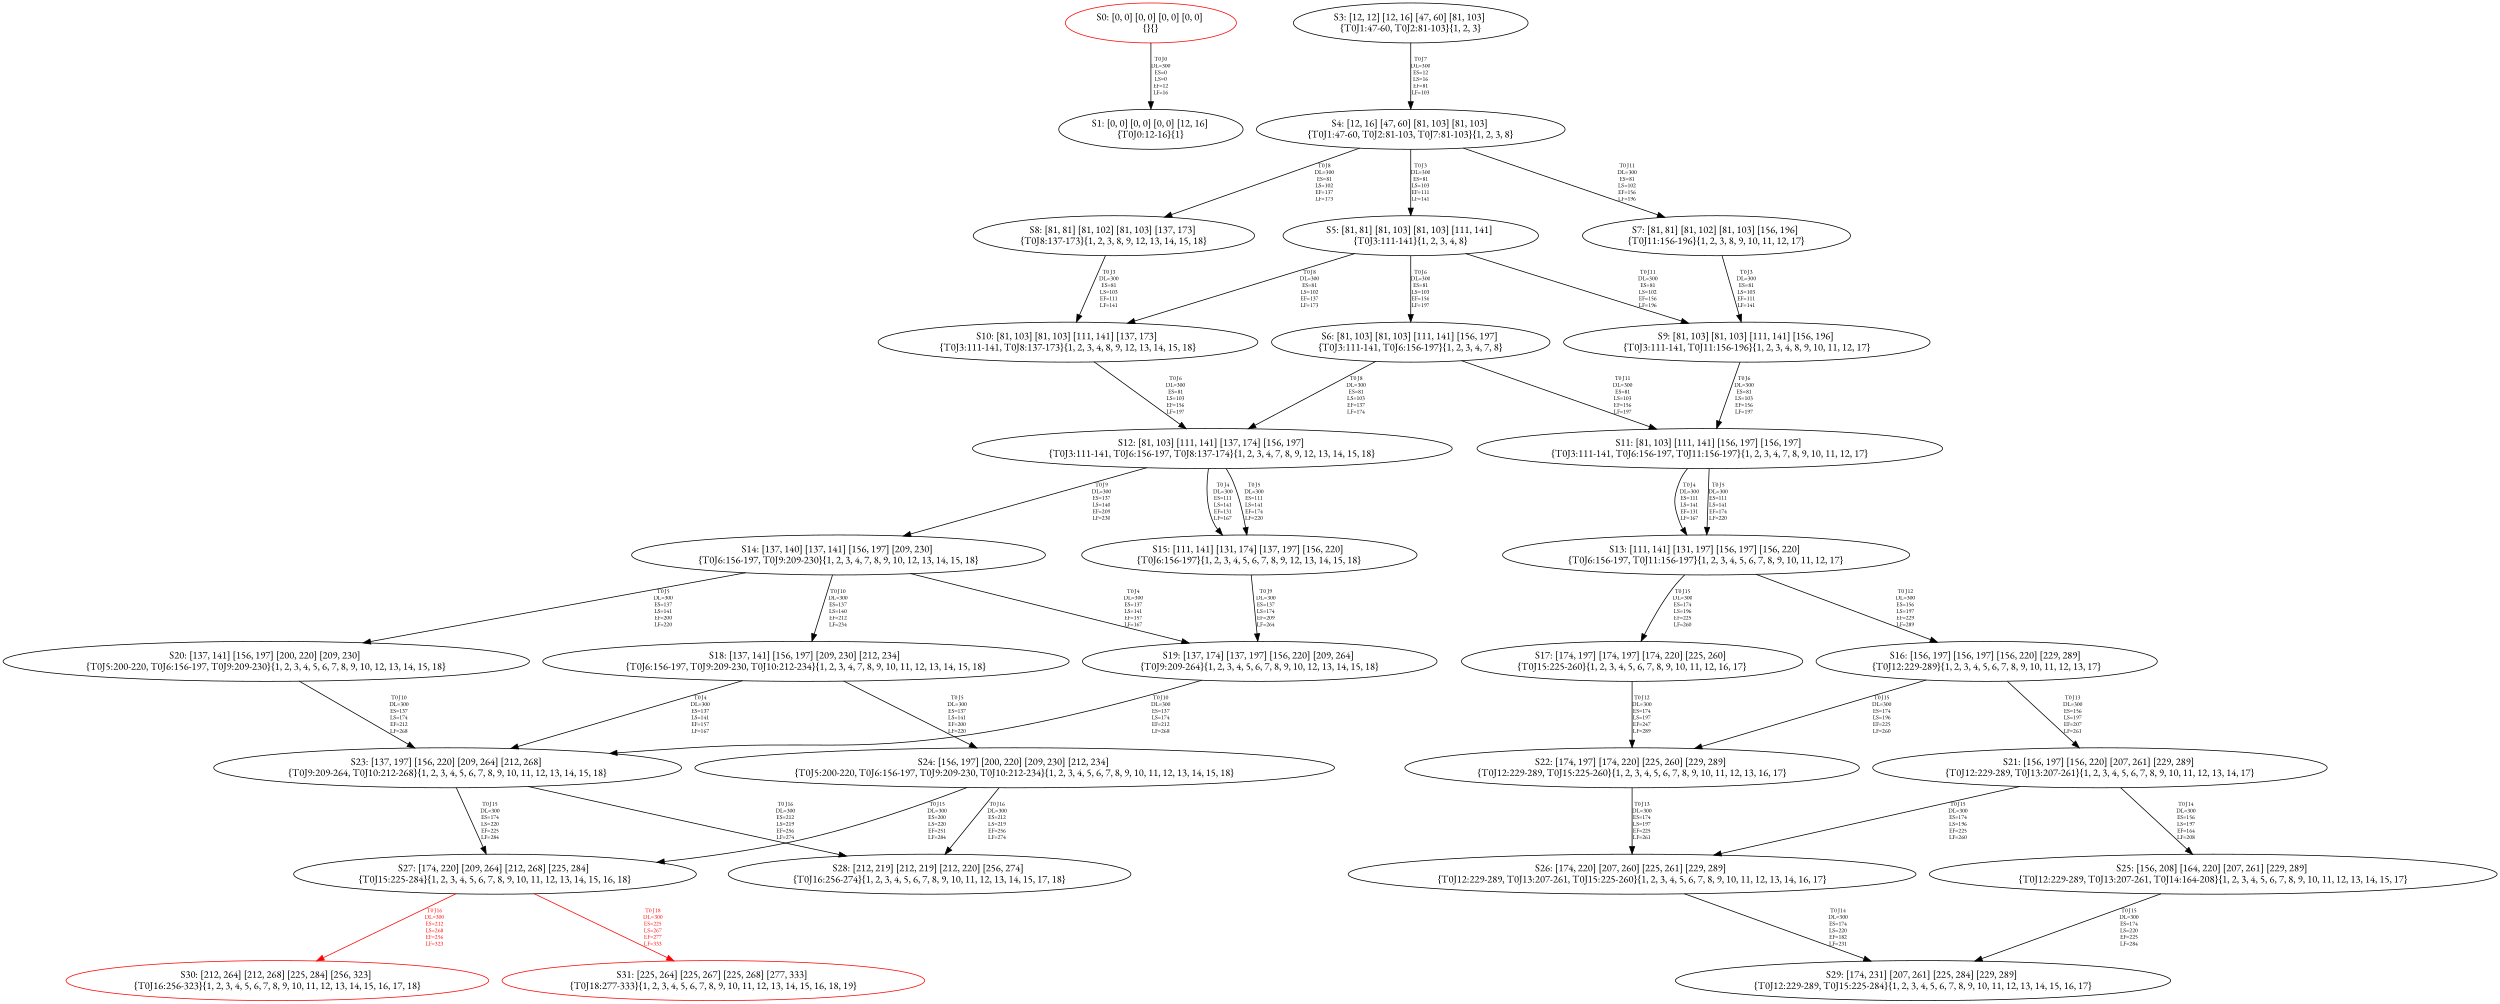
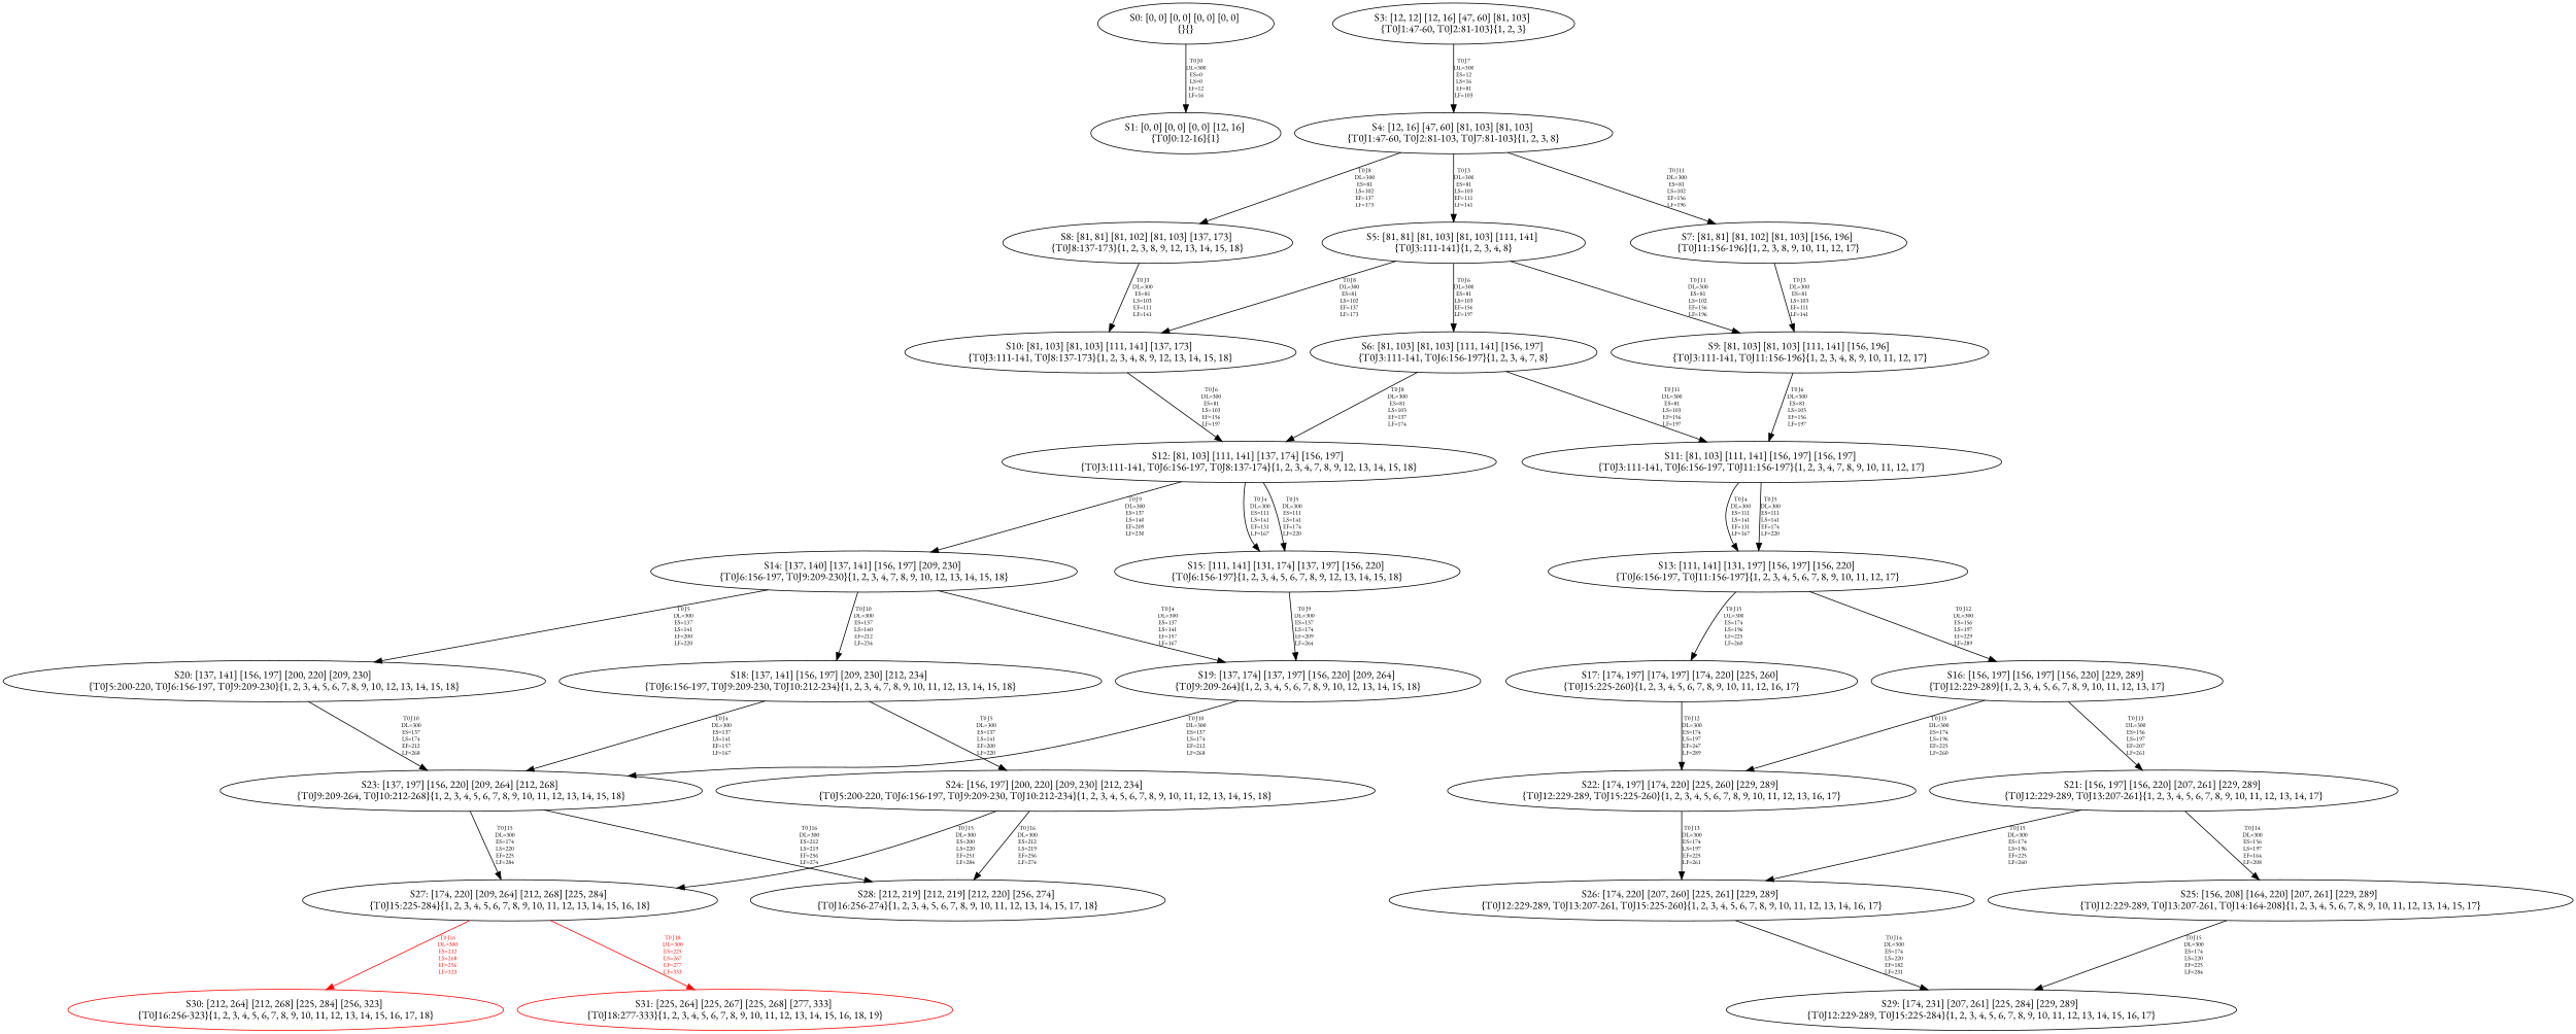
  digraph {
    fontname="EB Garamond"
    node [fontname="EB Garamond"]
    edge [fontname="EB Garamond" fontsize=8]
-   n1 [label="S0: [0, 0] [0, 0] [0, 0] [0, 0] \n{}{}" color=Red]
+   n1 [label="S0: [0, 0] [0, 0] [0, 0] [0, 0] \n{}{}"]
    n2 [label="S1: [0, 0] [0, 0] [0, 0] [12, 16] \n{T0J0:12-16}{1}"]
    n3 [label="S3: [12, 12] [12, 16] [47, 60] [81, 103] \n{T0J1:47-60, T0J2:81-103}{1, 2, 3}"]
    n4 [label="S4: [12, 16] [47, 60] [81, 103] [81, 103] \n{T0J1:47-60, T0J2:81-103, T0J7:81-103}{1, 2, 3, 8}"]
    n5 [label="S5: [81, 81] [81, 103] [81, 103] [111, 141] \n{T0J3:111-141}{1, 2, 3, 4, 8}"]
    n6 [label="S7: [81, 81] [81, 102] [81, 103] [156, 196] \n{T0J11:156-196}{1, 2, 3, 8, 9, 10, 11, 12, 17}"]
    n7 [label="S8: [81, 81] [81, 102] [81, 103] [137, 173] \n{T0J8:137-173}{1, 2, 3, 8, 9, 12, 13, 14, 15, 18}"]
    n8 [label="S6: [81, 103] [81, 103] [111, 141] [156, 197] \n{T0J3:111-141, T0J6:156-197}{1, 2, 3, 4, 7, 8}"]
    n9 [label="S9: [81, 103] [81, 103] [111, 141] [156, 196] \n{T0J3:111-141, T0J11:156-196}{1, 2, 3, 4, 8, 9, 10, 11, 12, 17}"]
    n10 [label="S10: [81, 103] [81, 103] [111, 141] [137, 173] \n{T0J3:111-141, T0J8:137-173}{1, 2, 3, 4, 8, 9, 12, 13, 14, 15, 18}"]
    n11 [label="S11: [81, 103] [111, 141] [156, 197] [156, 197] \n{T0J3:111-141, T0J6:156-197, T0J11:156-197}{1, 2, 3, 4, 7, 8, 9, 10, 11, 12, 17}"]
    n12 [label="S12: [81, 103] [111, 141] [137, 174] [156, 197] \n{T0J3:111-141, T0J6:156-197, T0J8:137-174}{1, 2, 3, 4, 7, 8, 9, 12, 13, 14, 15, 18}"]
    n13 [label="S13: [111, 141] [131, 197] [156, 197] [156, 220] \n{T0J6:156-197, T0J11:156-197}{1, 2, 3, 4, 5, 6, 7, 8, 9, 10, 11, 12, 17}"]
    n14 [label="S14: [137, 140] [137, 141] [156, 197] [209, 230] \n{T0J6:156-197, T0J9:209-230}{1, 2, 3, 4, 7, 8, 9, 10, 12, 13, 14, 15, 18}"]
    n15 [label="S15: [111, 141] [131, 174] [137, 197] [156, 220] \n{T0J6:156-197}{1, 2, 3, 4, 5, 6, 7, 8, 9, 12, 13, 14, 15, 18}"]
    n16 [label="S16: [156, 197] [156, 197] [156, 220] [229, 289] \n{T0J12:229-289}{1, 2, 3, 4, 5, 6, 7, 8, 9, 10, 11, 12, 13, 17}"]
    n17 [label="S17: [174, 197] [174, 197] [174, 220] [225, 260] \n{T0J15:225-260}{1, 2, 3, 4, 5, 6, 7, 8, 9, 10, 11, 12, 16, 17}"]
    n18 [label="S18: [137, 141] [156, 197] [209, 230] [212, 234] \n{T0J6:156-197, T0J9:209-230, T0J10:212-234}{1, 2, 3, 4, 7, 8, 9, 10, 11, 12, 13, 14, 15, 18}"]
    n19 [label="S19: [137, 174] [137, 197] [156, 220] [209, 264] \n{T0J9:209-264}{1, 2, 3, 4, 5, 6, 7, 8, 9, 10, 12, 13, 14, 15, 18}"]
    n20 [label="S20: [137, 141] [156, 197] [200, 220] [209, 230] \n{T0J5:200-220, T0J6:156-197, T0J9:209-230}{1, 2, 3, 4, 5, 6, 7, 8, 9, 10, 12, 13, 14, 15, 18}"]
    n21 [label="S21: [156, 197] [156, 220] [207, 261] [229, 289] \n{T0J12:229-289, T0J13:207-261}{1, 2, 3, 4, 5, 6, 7, 8, 9, 10, 11, 12, 13, 14, 17}"]
    n22 [label="S22: [174, 197] [174, 220] [225, 260] [229, 289] \n{T0J12:229-289, T0J15:225-260}{1, 2, 3, 4, 5, 6, 7, 8, 9, 10, 11, 12, 13, 16, 17}"]
    n23 [label="S23: [137, 197] [156, 220] [209, 264] [212, 268] \n{T0J9:209-264, T0J10:212-268}{1, 2, 3, 4, 5, 6, 7, 8, 9, 10, 11, 12, 13, 14, 15, 18}"]
    n24 [label="S24: [156, 197] [200, 220] [209, 230] [212, 234] \n{T0J5:200-220, T0J6:156-197, T0J9:209-230, T0J10:212-234}{1, 2, 3, 4, 5, 6, 7, 8, 9, 10, 11, 12, 13, 14, 15, 18}"]
    n25 [label="S25: [156, 208] [164, 220] [207, 261] [229, 289] \n{T0J12:229-289, T0J13:207-261, T0J14:164-208}{1, 2, 3, 4, 5, 6, 7, 8, 9, 10, 11, 12, 13, 14, 15, 17}"]
    n26 [label="S26: [174, 220] [207, 260] [225, 261] [229, 289] \n{T0J12:229-289, T0J13:207-261, T0J15:225-260}{1, 2, 3, 4, 5, 6, 7, 8, 9, 10, 11, 12, 13, 14, 16, 17}"]
    n27 [label="S27: [174, 220] [209, 264] [212, 268] [225, 284] \n{T0J15:225-284}{1, 2, 3, 4, 5, 6, 7, 8, 9, 10, 11, 12, 13, 14, 15, 16, 18}"]
    n28 [label="S28: [212, 219] [212, 219] [212, 220] [256, 274] \n{T0J16:256-274}{1, 2, 3, 4, 5, 6, 7, 8, 9, 10, 11, 12, 13, 14, 15, 17, 18}"]
    n29 [label="S29: [174, 231] [207, 261] [225, 284] [229, 289] \n{T0J12:229-289, T0J15:225-284}{1, 2, 3, 4, 5, 6, 7, 8, 9, 10, 11, 12, 13, 14, 15, 16, 17}"]
    n30 [color=Red label="S30: [212, 264] [212, 268] [225, 284] [256, 323] \n{T0J16:256-323}{1, 2, 3, 4, 5, 6, 7, 8, 9, 10, 11, 12, 13, 14, 15, 16, 17, 18}"]
    n31 [color=Red label="S31: [225, 264] [225, 267] [225, 268] [277, 333] \n{T0J18:277-333}{1, 2, 3, 4, 5, 6, 7, 8, 9, 10, 11, 12, 13, 14, 15, 16, 18, 19}"]
    n1 -> n2 [label="T0 J0\nDL=300\nES=0\nLS=0\nEF=12\nLF=16"]
    n3 -> n4 [label="T0 J7\nDL=300\nES=12\nLS=16\nEF=81\nLF=103"]
    n4 -> n5 [label="T0 J3\nDL=300\nES=81\nLS=103\nEF=111\nLF=141"]
    n4 -> n6 [label="T0 J11\nDL=300\nES=81\nLS=102\nEF=156\nLF=196"]
    n4 -> n7 [label="T0 J8\nDL=300\nES=81\nLS=102\nEF=137\nLF=173"]
    n5 -> n8 [label="T0 J6\nDL=300\nES=81\nLS=103\nEF=156\nLF=197"]
    n5 -> n9 [label="T0 J11\nDL=300\nES=81\nLS=102\nEF=156\nLF=196"]
    n5 -> n10 [label="T0 J8\nDL=300\nES=81\nLS=102\nEF=137\nLF=173"]
    n6 -> n9 [label="T0 J3\nDL=300\nES=81\nLS=103\nEF=111\nLF=141"]
    n7 -> n10 [label="T0 J3\nDL=300\nES=81\nLS=103\nEF=111\nLF=141"]
    n8 -> n11 [label="T0 J11\nDL=300\nES=81\nLS=103\nEF=156\nLF=197"]
    n8 -> n12 [label="T0 J8\nDL=300\nES=81\nLS=103\nEF=137\nLF=174"]
    n9 -> n11 [label="T0 J6\nDL=300\nES=81\nLS=103\nEF=156\nLF=197"]
    n10 -> n12 [label="T0 J6\nDL=300\nES=81\nLS=103\nEF=156\nLF=197"]
    n11 -> n13 [label="T0 J4\nDL=300\nES=111\nLS=141\nEF=131\nLF=167"]
    n11 -> n13 [label="T0 J5\nDL=300\nES=111\nLS=141\nEF=174\nLF=220"]
    n12 -> n14 [label="T0 J9\nDL=300\nES=137\nLS=140\nEF=209\nLF=230"]
    n12 -> n15 [label="T0 J4\nDL=300\nES=111\nLS=141\nEF=131\nLF=167"]
    n12 -> n15 [label="T0 J5\nDL=300\nES=111\nLS=141\nEF=174\nLF=220"]
    n13 -> n16 [label="T0 J12\nDL=300\nES=156\nLS=197\nEF=229\nLF=289"]
    n13 -> n17 [label="T0 J15\nDL=300\nES=174\nLS=196\nEF=225\nLF=260"]
    n14 -> n18 [label="T0 J10\nDL=300\nES=137\nLS=140\nEF=212\nLF=234"]
    n14 -> n19 [label="T0 J4\nDL=300\nES=137\nLS=141\nEF=157\nLF=167"]
    n14 -> n20 [label="T0 J5\nDL=300\nES=137\nLS=141\nEF=200\nLF=220"]
    n15 -> n19 [label="T0 J9\nDL=300\nES=137\nLS=174\nEF=209\nLF=264"]
    n16 -> n21 [label="T0 J13\nDL=300\nES=156\nLS=197\nEF=207\nLF=261"]
    n16 -> n22 [label="T0 J15\nDL=300\nES=174\nLS=196\nEF=225\nLF=260"]
    n17 -> n22 [label="T0 J12\nDL=300\nES=174\nLS=197\nEF=247\nLF=289"]
    n18 -> n23 [label="T0 J4\nDL=300\nES=137\nLS=141\nEF=157\nLF=167"]
    n18 -> n24 [label="T0 J5\nDL=300\nES=137\nLS=141\nEF=200\nLF=220"]
    n19 -> n23 [label="T0 J10\nDL=300\nES=137\nLS=174\nEF=212\nLF=268"]
    n20 -> n23 [label="T0 J10\nDL=300\nES=137\nLS=174\nEF=212\nLF=268"]
    n21 -> n25 [label="T0 J14\nDL=300\nES=156\nLS=197\nEF=164\nLF=208"]
    n21 -> n26 [label="T0 J15\nDL=300\nES=174\nLS=196\nEF=225\nLF=260"]
    n22 -> n26 [label="T0 J13\nDL=300\nES=174\nLS=197\nEF=225\nLF=261"]
    n23 -> n27 [label="T0 J15\nDL=300\nES=174\nLS=220\nEF=225\nLF=284"]
    n23 -> n28 [label="T0 J16\nDL=300\nES=212\nLS=219\nEF=256\nLF=274"]
    n24 -> n27 [label="T0 J15\nDL=300\nES=200\nLS=220\nEF=251\nLF=284"]
    n24 -> n28 [label="T0 J16\nDL=300\nES=212\nLS=219\nEF=256\nLF=274"]
    n25 -> n29 [label="T0 J15\nDL=300\nES=174\nLS=220\nEF=225\nLF=284"]
    n26 -> n29 [label="T0 J14\nDL=300\nES=174\nLS=220\nEF=182\nLF=231"]
    n27 -> n30 [color=Red fontcolor=Red label="T0 J16\nDL=300\nES=212\nLS=268\nEF=256\nLF=323"]
    n27 -> n31 [color=Red fontcolor=Red label="T0 J18\nDL=300\nES=225\nLS=267\nEF=277\nLF=333"]
  }
